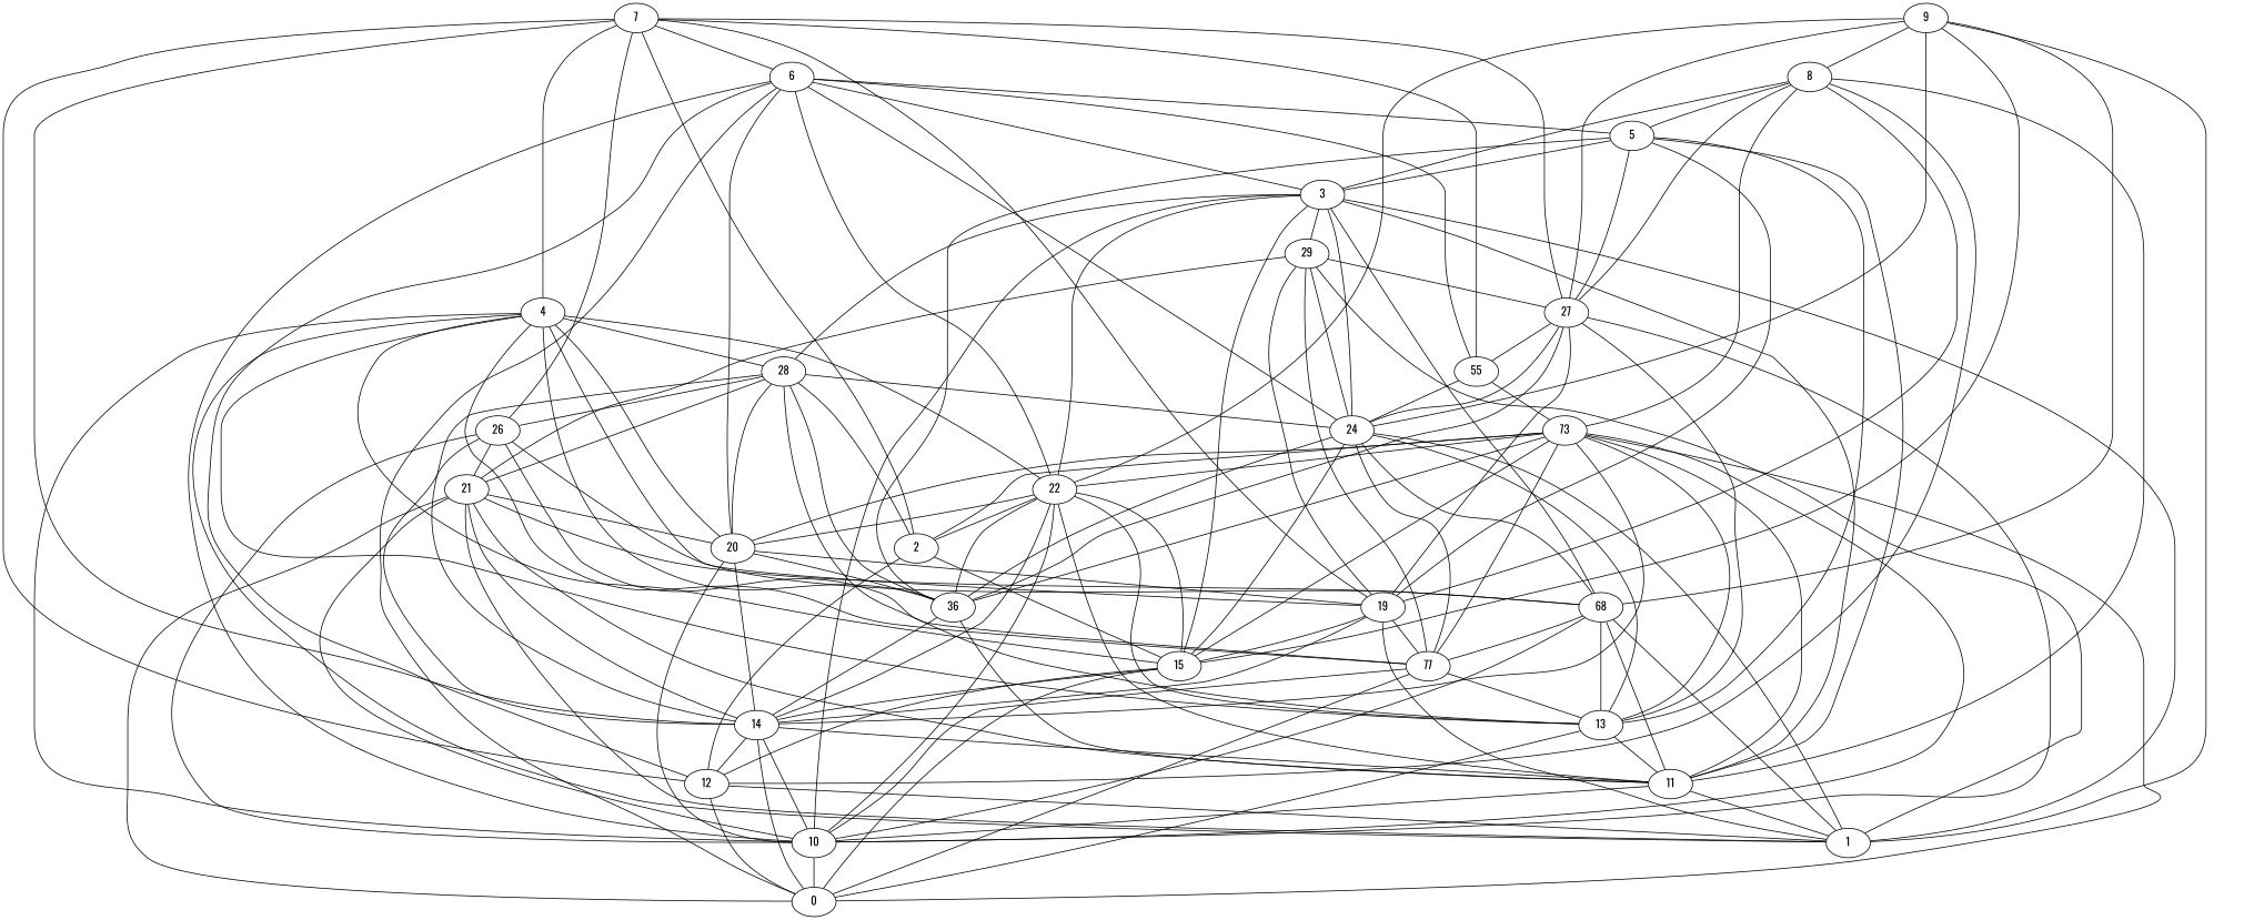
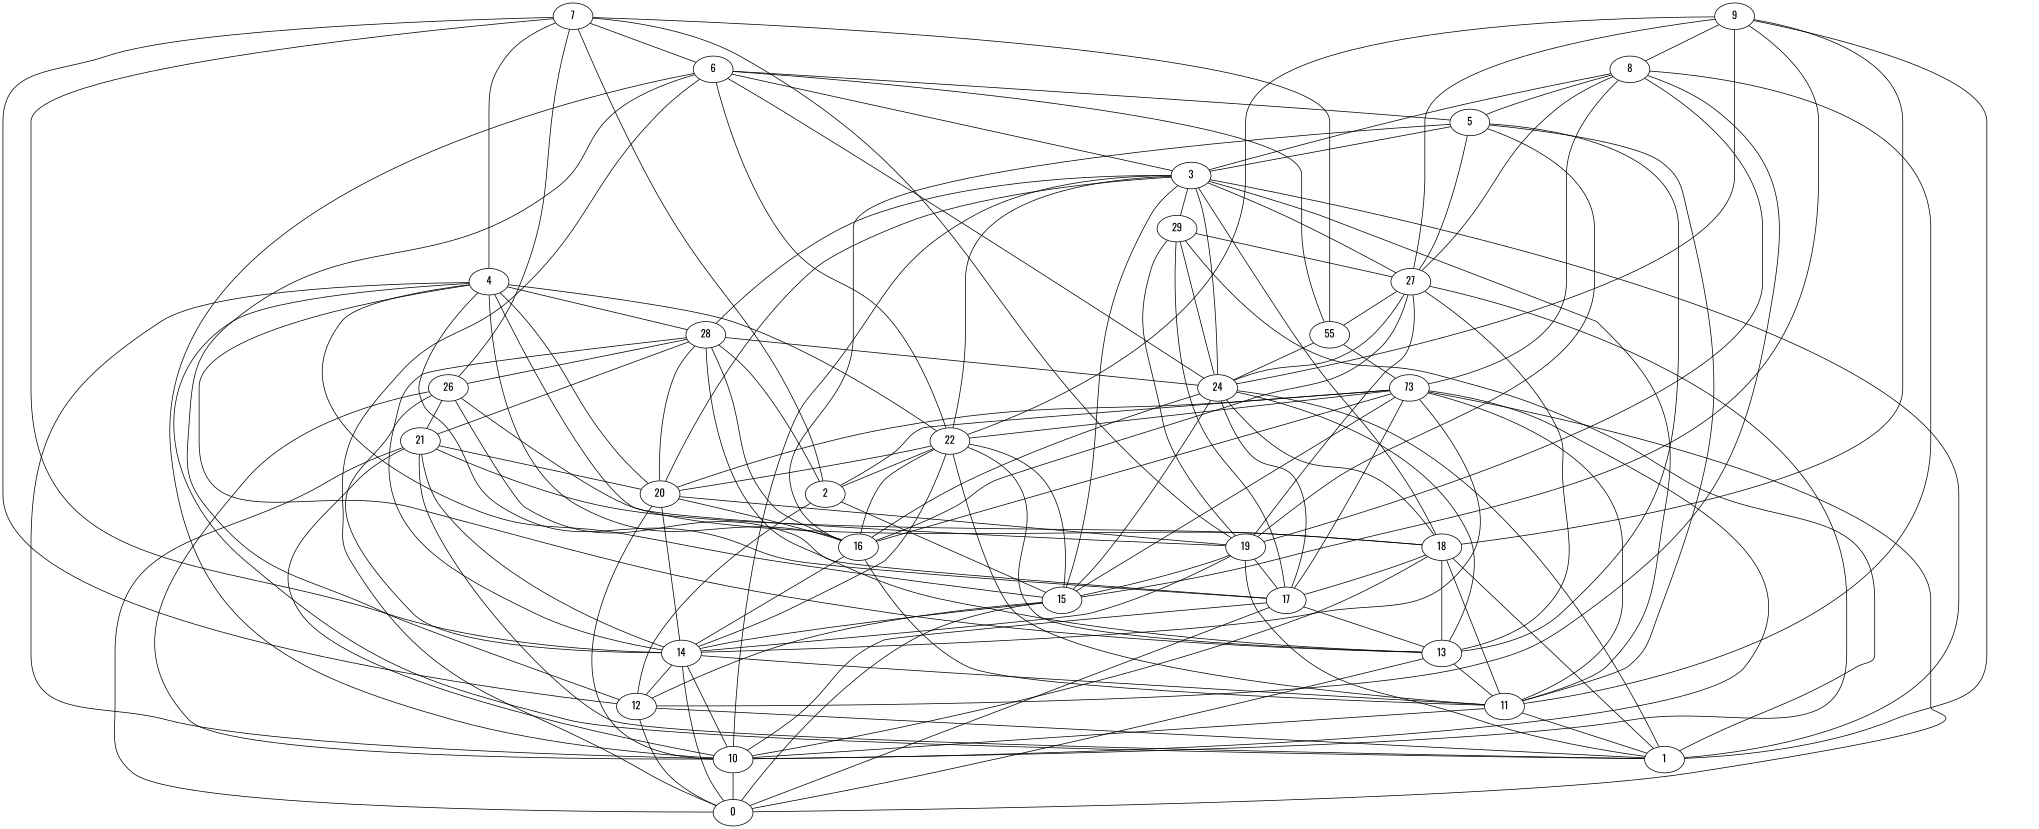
  digraph {
    fontname=Oswald
    node [fontname=Oswald]
    edge [color=black dir=none fontname=Oswald]
    19
    14
    15
-   17 [label=77]
+   17
    1
    10
    0
    12
    11
    20
-   16 [label=36]
+   16
    n12 [label=73]
    2
    13
    22
    21
-   18 [label=68]
+   18
    26
    29
    24
    27
    28
    7
    6
    n25 [label=55]
    4
    3
    5
    9
    8
    subgraph sub_1 {
      19
      14
      15
      17
      1
      10
      0
      12
      11
      20
      16
      n12
      2
      13
      22
      21
      18
      26
      29
      24
      27
      28
      7
      6
      n25
      4
      3
      5
      9
      8
    }
    19 -> 14
    19 -> 15
    19 -> 17
    19 -> 1
    14 -> 10
    14 -> 0
    14 -> 12
    14 -> 11
    15 -> 14
    15 -> 0
    15 -> 12
    17 -> 10
    17 -> 0
    17 -> 13
    10 -> 0
    12 -> 1
    12 -> 0
    11 -> 1
    11 -> 10
    20 -> 19
    20 -> 14
    20 -> 10
    20 -> 16
    16 -> 14
    16 -> 11
    n12 -> 14
    n12 -> 15
    n12 -> 17
    n12 -> 10
    n12 -> 0
    n12 -> 11
    n12 -> 20
    n12 -> 16
    n12 -> 2
-   n12 -> 13
    n12 -> 22
    2 -> 15
    2 -> 12
    13 -> 0
    13 -> 11
    22 -> 14
    22 -> 15
-   22 -> 10
    22 -> 11
    22 -> 20
    22 -> 16
    22 -> 2
    22 -> 13
    21 -> 14
    21 -> 1
    21 -> 10
    21 -> 0
-   21 -> 11
    21 -> 20
    21 -> 18
    18 -> 17
    18 -> 1
    18 -> 10
    18 -> 11
    18 -> 13
    26 -> 14
    26 -> 17
    26 -> 10
    26 -> 21
    26 -> 18
    29 -> 19
    29 -> 17
    29 -> 1
-   29 -> 21
    29 -> 24
    29 -> 27
    24 -> 15
    24 -> 17
    24 -> 1
    24 -> 16
    24 -> 13
    24 -> 18
    27 -> 19
    27 -> 10
    27 -> 16
    27 -> 13
    27 -> 24
    27 -> n25
    28 -> 14
    28 -> 20
    28 -> 16
    28 -> 2
    28 -> 13
    28 -> 21
    28 -> 26
    28 -> 24
    7 -> 19
    7 -> 14
    7 -> 12
    7 -> 2
    7 -> 26
    7 -> 6
    7 -> n25
    7 -> 4
    6 -> 10
    6 -> 0
    6 -> 12
-   6 -> 20
+   3 -> 20
    6 -> 22
    6 -> 24
    6 -> n25
    6 -> 3
    6 -> 5
    n25 -> n12
    n25 -> 24
    4 -> 19
    4 -> 15
    4 -> 17
    4 -> 1
    4 -> 10
    4 -> 20
    4 -> 16
    4 -> 13
    4 -> 22
    4 -> 28
    3 -> 15
    3 -> 1
    3 -> 10
    3 -> 11
    3 -> 22
    3 -> 18
    3 -> 29
    3 -> 24
-   7 -> 27
+   3 -> 27
    3 -> 28
    5 -> 19
    5 -> 11
    5 -> 16
    5 -> 13
    5 -> 27
    5 -> 3
    9 -> 15
    9 -> 1
    9 -> 22
    9 -> 18
    9 -> 24
    9 -> 27
    9 -> 8
    8 -> 19
    8 -> 12
    8 -> 11
    8 -> n12
    8 -> 27
    8 -> 3
    8 -> 5
  }
